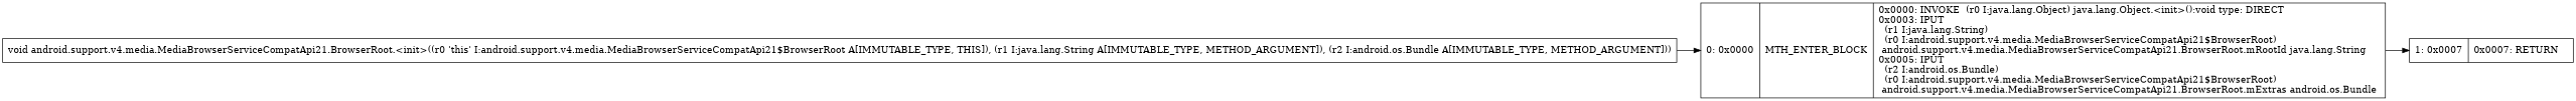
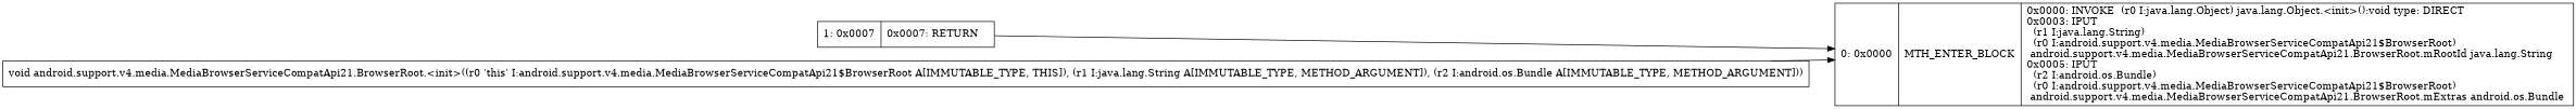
  digraph {
    rankdir=LR
    node [shape=record]
    n1 [label="{0\:\ 0x0000|MTH_ENTER_BLOCK\l|0x0000: INVOKE  (r0 I:java.lang.Object) java.lang.Object.\<init\>():void type: DIRECT \l0x0003: IPUT  \l  (r1 I:java.lang.String)\l  (r0 I:android.support.v4.media.MediaBrowserServiceCompatApi21$BrowserRoot)\l android.support.v4.media.MediaBrowserServiceCompatApi21.BrowserRoot.mRootId java.lang.String \l0x0005: IPUT  \l  (r2 I:android.os.Bundle)\l  (r0 I:android.support.v4.media.MediaBrowserServiceCompatApi21$BrowserRoot)\l android.support.v4.media.MediaBrowserServiceCompatApi21.BrowserRoot.mExtras android.os.Bundle \l}"]
    n2 [label="{1\:\ 0x0007|0x0007: RETURN   \l}"]
    n3 [label="{void android.support.v4.media.MediaBrowserServiceCompatApi21.BrowserRoot.\<init\>((r0 'this' I:android.support.v4.media.MediaBrowserServiceCompatApi21$BrowserRoot A[IMMUTABLE_TYPE, THIS]), (r1 I:java.lang.String A[IMMUTABLE_TYPE, METHOD_ARGUMENT]), (r2 I:android.os.Bundle A[IMMUTABLE_TYPE, METHOD_ARGUMENT])) }"]
-   n1 -> n2
+   n2 -> n1
    n3 -> n1
  }
